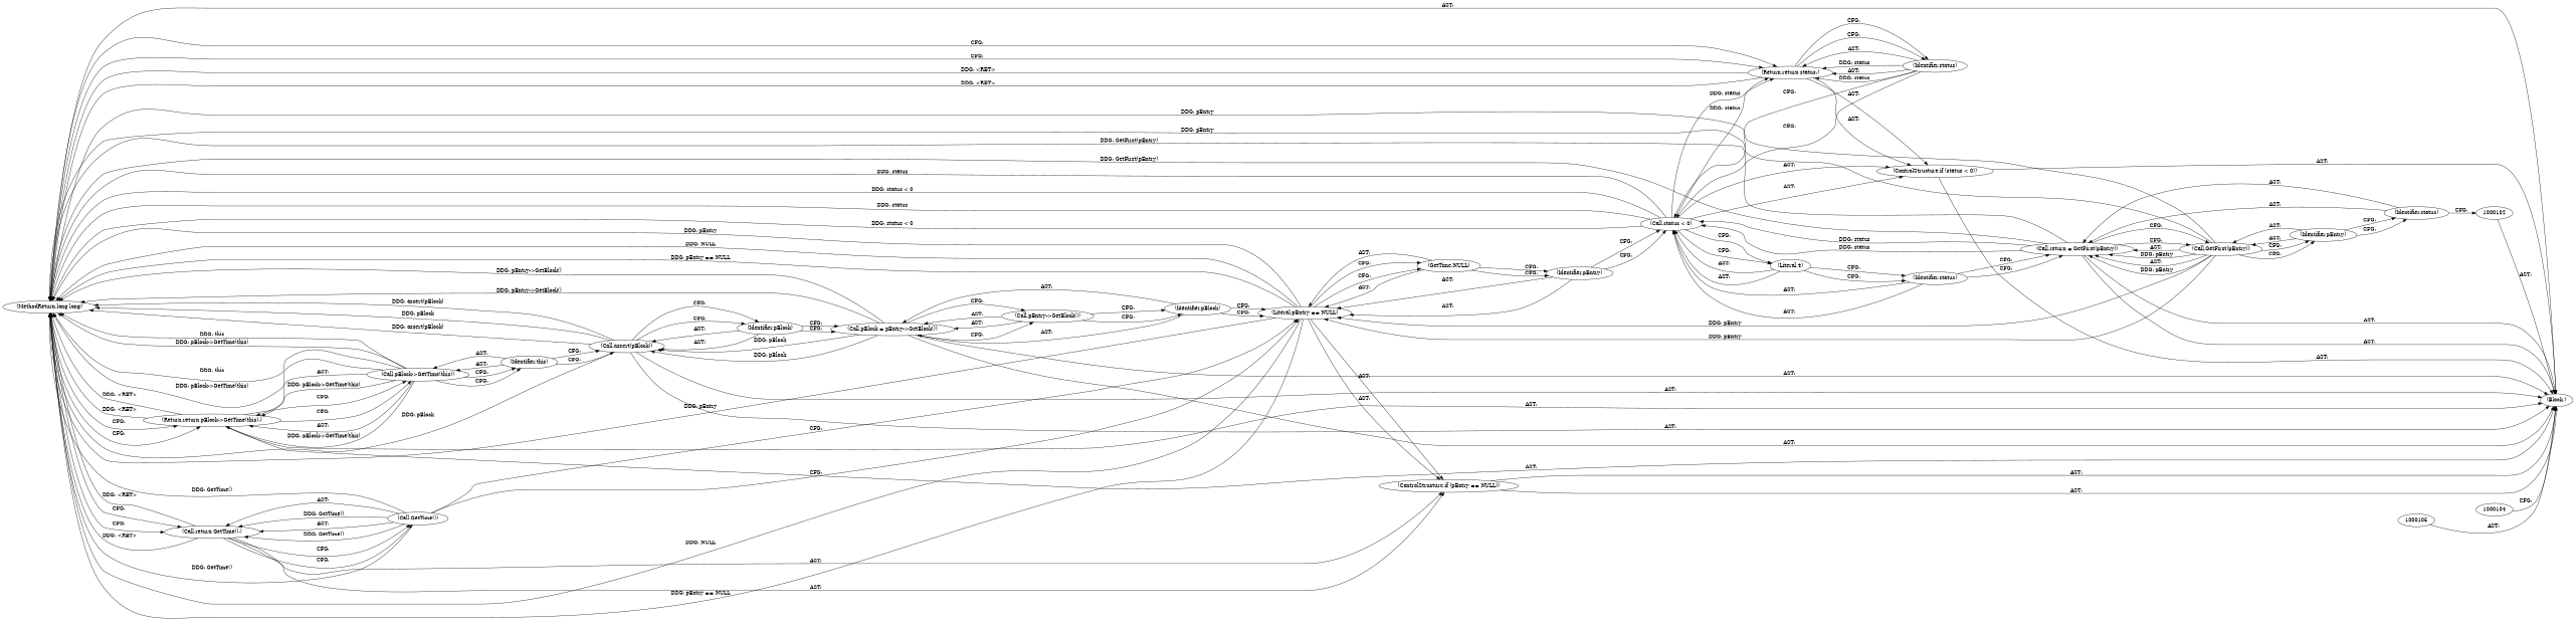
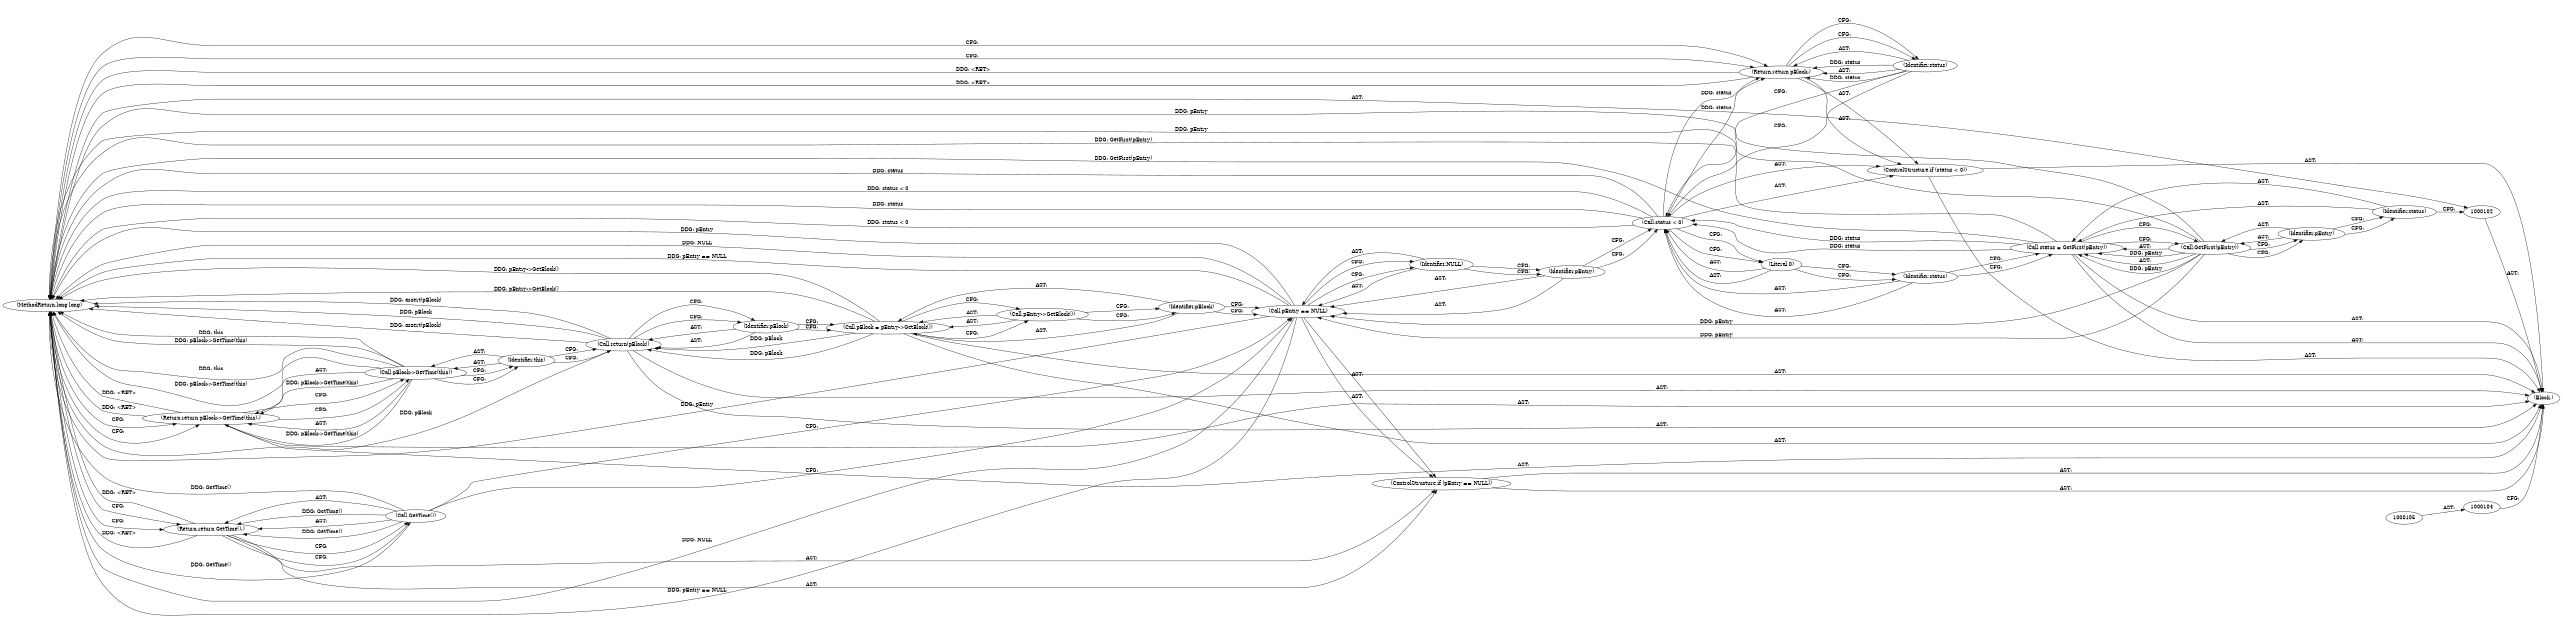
  digraph {
    rankdir=LR
    n1 [label="(MethodReturn,long long)"]
    n2 [label="(Return,return pBlock->GetTime(this);)"]
-   n3 [label="(Return,return status;)"]
-   n4 [label="(Call,return GetTime();)"]
+   n3 [label="(Return,return pBlock;)"]
+   n4 [label="(Return,return GetTime();)"]
    1000102
    n6 [label="(Block,)"]
    n7 [label="(Call,pBlock->GetTime(this))"]
    n8 [label="(ControlStructure,if (status < 0))"]
    n9 [label="(Identifier,status)"]
    n10 [label="(ControlStructure,if (pEntry == NULL))"]
    n11 [label="(Call,GetTime())"]
    n12 [label="(Identifier,pBlock)"]
-   n13 [label="(Call,assert(pBlock))"]
+   n13 [label="(Call,return(pBlock))"]
    n14 [label="(Call,pBlock = pEntry->GetBlock())"]
    n15 [label="(Call,pEntry->GetBlock())"]
    n16 [label="(Identifier,this)"]
-   n17 [label="(Call,return = GetFirst(pEntry))"]
+   n17 [label="(Call,status = GetFirst(pEntry))"]
    n18 [label="(Call,GetFirst(pEntry))"]
    n19 [label="(Call,status < 0)"]
    n20 [label="(Identifier,pEntry)"]
-   n21 [label="(Literal,pEntry == NULL)"]
-   n22 [label="(Literal,4)"]
+   n21 [label="(Call,pEntry == NULL)"]
+   n22 [label="(Literal,0)"]
    n23 [label="(Identifier,status)"]
-   n24 [label="(GetTime,NULL)"]
+   n24 [label="(Identifier,NULL)"]
    n25 [label="(Identifier,status)"]
    n26 [label="(Identifier,pEntry)"]
    n27 [label="(Identifier,pBlock)"]
    1000104
    1000105
    n1 -> n2 [label="CFG: "]
    n1 -> n2 [label="CFG: "]
    n1 -> n3 [label="CFG: "]
    n1 -> n3 [label="CFG: "]
    n1 -> n4 [label="CFG: "]
    n1 -> n4 [label="CFG: "]
-   n1 -> n6 [label="AST: "]
+   n1 -> 1000102 [label="AST: "]
    n2 -> n1 [label="DDG: <RET>"]
    n2 -> n1 [label="DDG: <RET>"]
    n2 -> n6 [label="AST: "]
    n2 -> n6 [label="AST: "]
    n2 -> n7 [label="CFG: "]
    n2 -> n7 [label="CFG: "]
    n3 -> n1 [label="DDG: <RET>"]
    n3 -> n1 [label="DDG: <RET>"]
    n3 -> n8 [label="AST: "]
    n3 -> n8 [label="AST: "]
    n3 -> n9 [label="CFG: "]
    n3 -> n9 [label="CFG: "]
    n4 -> n1 [label="DDG: <RET>"]
    n4 -> n1 [label="DDG: <RET>"]
    n4 -> n10 [label="AST: "]
    n4 -> n10 [label="AST: "]
    n4 -> n11 [label="CFG: "]
    n4 -> n11 [label="CFG: "]
    1000102 -> n6 [label="AST: "]
    n7 -> n1 [label="DDG: this"]
    n7 -> n1 [label="DDG: pBlock->GetTime(this)"]
    n7 -> n1 [label="DDG: this"]
    n7 -> n1 [label="DDG: pBlock->GetTime(this)"]
    n7 -> n2 [label="AST: "]
    n7 -> n2 [label="DDG: pBlock->GetTime(this)"]
    n7 -> n2 [label="AST: "]
    n7 -> n2 [label="DDG: pBlock->GetTime(this)"]
    n7 -> n16 [label="CFG: "]
    n7 -> n16 [label="CFG: "]
    n8 -> n6 [label="AST: "]
    n8 -> n6 [label="AST: "]
    n9 -> n3 [label="AST: "]
    n9 -> n3 [label="DDG: status"]
    n9 -> n3 [label="AST: "]
    n9 -> n3 [label="DDG: status"]
    n9 -> n19 [label="CFG: "]
    n9 -> n19 [label="CFG: "]
    n10 -> n6 [label="AST: "]
    n10 -> n6 [label="AST: "]
    n11 -> n1 [label="DDG: GetTime()"]
    n11 -> n1 [label="DDG: GetTime()"]
    n11 -> n4 [label="AST: "]
    n11 -> n4 [label="DDG: GetTime()"]
    n11 -> n4 [label="AST: "]
    n11 -> n4 [label="DDG: GetTime()"]
    n11 -> n21 [label="CFG: "]
    n11 -> n21 [label="CFG: "]
    n12 -> n13 [label="AST: "]
    n12 -> n13 [label="AST: "]
    n12 -> n14 [label="CFG: "]
    n12 -> n14 [label="CFG: "]
    n13 -> n1 [label="DDG: pBlock"]
    n13 -> n1 [label="DDG: assert(pBlock)"]
    n13 -> n1 [label="DDG: pBlock"]
    n13 -> n1 [label="DDG: assert(pBlock)"]
    n13 -> n6 [label="AST: "]
    n13 -> n6 [label="AST: "]
    n13 -> n12 [label="CFG: "]
    n13 -> n12 [label="CFG: "]
    n14 -> n1 [label="DDG: pEntry->GetBlock()"]
    n14 -> n1 [label="DDG: pEntry->GetBlock()"]
    n14 -> n6 [label="AST: "]
    n14 -> n6 [label="AST: "]
    n14 -> n13 [label="DDG: pBlock"]
    n14 -> n13 [label="DDG: pBlock"]
    n14 -> n15 [label="CFG: "]
    n14 -> n15 [label="CFG: "]
    n15 -> n14 [label="AST: "]
    n15 -> n14 [label="AST: "]
    n15 -> n27 [label="CFG: "]
    n15 -> n27 [label="CFG: "]
    n16 -> n7 [label="AST: "]
    n16 -> n7 [label="AST: "]
    n16 -> n13 [label="CFG: "]
    n16 -> n13 [label="CFG: "]
    n17 -> n1 [label="DDG: GetFirst(pEntry)"]
    n17 -> n1 [label="DDG: GetFirst(pEntry)"]
    n17 -> n6 [label="AST: "]
    n17 -> n6 [label="AST: "]
    n17 -> n18 [label="CFG: "]
    n17 -> n18 [label="CFG: "]
    n17 -> n19 [label="DDG: status"]
    n17 -> n19 [label="DDG: status"]
    n18 -> n1 [label="DDG: pEntry"]
    n18 -> n1 [label="DDG: pEntry"]
    n18 -> n17 [label="AST: "]
    n18 -> n17 [label="DDG: pEntry"]
    n18 -> n17 [label="AST: "]
    n18 -> n17 [label="DDG: pEntry"]
    n18 -> n20 [label="CFG: "]
    n18 -> n20 [label="CFG: "]
    n18 -> n21 [label="DDG: pEntry"]
    n18 -> n21 [label="DDG: pEntry"]
    n19 -> n1 [label="DDG: status"]
    n19 -> n1 [label="DDG: status < 0"]
    n19 -> n1 [label="DDG: status"]
    n19 -> n1 [label="DDG: status < 0"]
    n19 -> n3 [label="DDG: status"]
    n19 -> n3 [label="DDG: status"]
    n19 -> n8 [label="AST: "]
    n19 -> n8 [label="AST: "]
    n19 -> n22 [label="CFG: "]
    n19 -> n22 [label="CFG: "]
    n20 -> n18 [label="AST: "]
    n20 -> n18 [label="AST: "]
    n20 -> n23 [label="CFG: "]
    n20 -> n23 [label="CFG: "]
    n21 -> n1 [label="DDG: pEntry == NULL"]
    n21 -> n1 [label="DDG: pEntry"]
    n21 -> n1 [label="DDG: NULL"]
    n21 -> n1 [label="DDG: pEntry == NULL"]
    n21 -> n1 [label="DDG: pEntry"]
    n21 -> n1 [label="DDG: NULL"]
    n21 -> n10 [label="AST: "]
    n21 -> n10 [label="AST: "]
    n21 -> n24 [label="CFG: "]
    n21 -> n24 [label="CFG: "]
    n22 -> n19 [label="AST: "]
    n22 -> n19 [label="AST: "]
    n22 -> n25 [label="CFG: "]
    n22 -> n25 [label="CFG: "]
    n23 -> 1000102 [label="CFG: "]
    n23 -> n17 [label="AST: "]
    n23 -> n17 [label="AST: "]
    n24 -> n21 [label="AST: "]
    n24 -> n21 [label="AST: "]
    n24 -> n26 [label="CFG: "]
    n24 -> n26 [label="CFG: "]
    n25 -> n17 [label="CFG: "]
    n25 -> n17 [label="CFG: "]
    n25 -> n19 [label="AST: "]
    n25 -> n19 [label="AST: "]
    n26 -> n19 [label="CFG: "]
    n26 -> n19 [label="CFG: "]
    n26 -> n21 [label="AST: "]
    n26 -> n21 [label="AST: "]
    n27 -> n14 [label="AST: "]
    n27 -> n14 [label="AST: "]
    n27 -> n21 [label="CFG: "]
    n27 -> n21 [label="CFG: "]
    1000104 -> n6 [label="CFG: "]
-   1000105 -> n6 [label="AST: "]
+   1000105 -> 1000104 [label="AST: "]
  }
